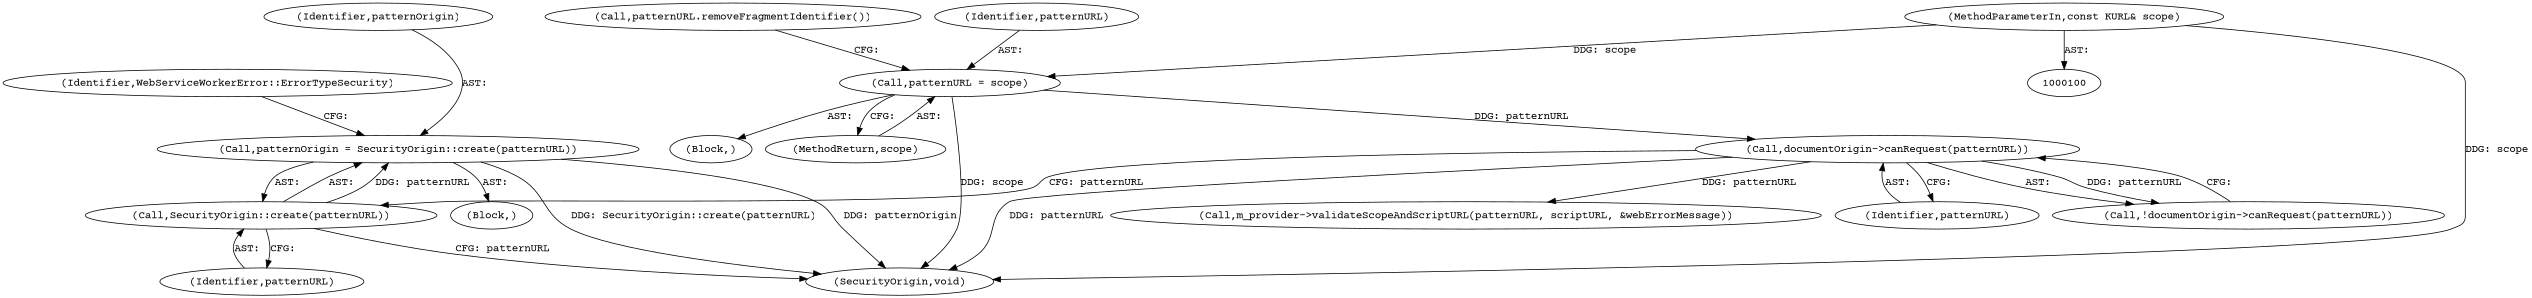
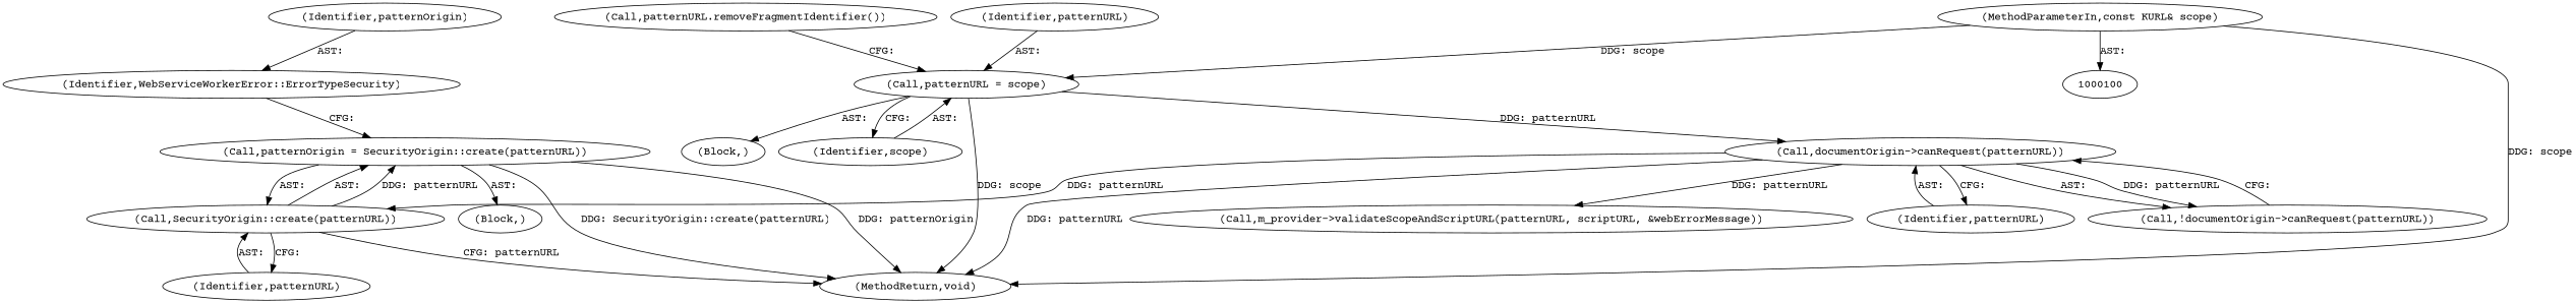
  digraph {
    fontname="Courier Prime"
    node [fontname="Courier Prime"]
    edge [fontname="Courier Prime"]
    n1 [label="(Call,patternOrigin = SecurityOrigin::create(patternURL))"]
    n2 [label="(Call,SecurityOrigin::create(patternURL))"]
-   n3 [label="(SecurityOrigin,void)"]
+   n3 [label="(MethodReturn,void)"]
    n4 [label="(Block,)"]
    n5 [label="(Identifier,patternURL)"]
    n6 [label="(Call,documentOrigin->canRequest(patternURL))"]
    n7 [label="(Call,!documentOrigin->canRequest(patternURL))"]
    n8 [label="(Call,m_provider->validateScopeAndScriptURL(patternURL, scriptURL, &webErrorMessage))"]
    n9 [label="(Identifier,patternURL)"]
    n10 [label="(Call,patternURL = scope)"]
-   n11 [label="(MethodReturn,scope)"]
+   n11 [label="(Identifier,scope)"]
    n12 [label="(Block,)"]
    n13 [label="(MethodParameterIn,const KURL& scope)"]
    1000100
    n15 [label="(Identifier,patternURL)"]
    n16 [label="(Identifier,patternOrigin)"]
    n17 [label="(Call,patternURL.removeFragmentIdentifier())"]
    n18 [label="(Identifier,WebServiceWorkerError::ErrorTypeSecurity)"]
    n1 -> n2 [label="AST: "]
    n1 -> n3 [label="DDG: SecurityOrigin::create(patternURL)"]
    n1 -> n3 [label="DDG: patternOrigin"]
    n1 -> n4 [label="AST: "]
    n2 -> n1 [label="AST: "]
    n2 -> n1 [label="DDG: patternURL"]
    n2 -> n3 [label="CFG: patternURL"]
    n2 -> n5 [label="CFG: "]
    n5 -> n2 [label="AST: "]
-   n6 -> n2 [label="CFG: patternURL"]
+   n6 -> n2 [label="DDG: patternURL"]
    n6 -> n3 [label="DDG: patternURL"]
    n6 -> n7 [label="AST: "]
    n6 -> n7 [label="DDG: patternURL"]
    n6 -> n8 [label="DDG: patternURL"]
    n6 -> n9 [label="CFG: "]
    n7 -> n6 [label="CFG: "]
    n9 -> n6 [label="AST: "]
    n10 -> n3 [label="DDG: scope"]
    n10 -> n6 [label="DDG: patternURL"]
    n10 -> n11 [label="CFG: "]
    n10 -> n12 [label="AST: "]
    n11 -> n10 [label="AST: "]
    n13 -> n3 [label="DDG: scope"]
    n13 -> n10 [label="DDG: scope"]
    n13 -> 1000100 [label="AST: "]
    n15 -> n10 [label="AST: "]
-   n16 -> n1 [label="AST: "]
+   n16 -> n18 [label="AST: "]
    n17 -> n10 [label="CFG: "]
    n18 -> n1 [label="CFG: "]
  }
